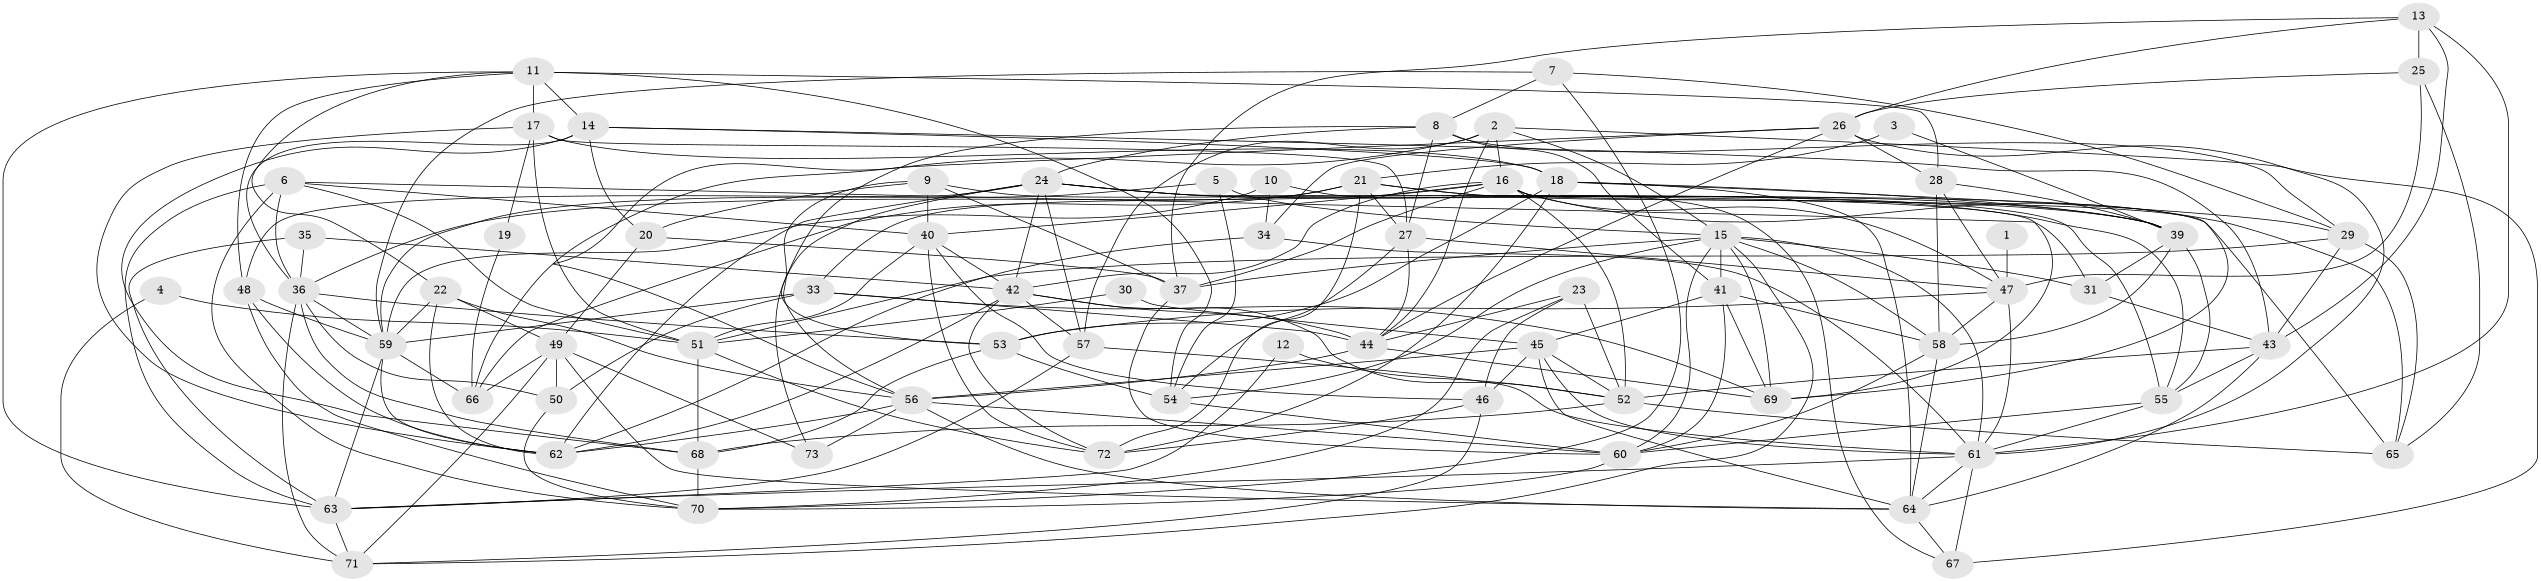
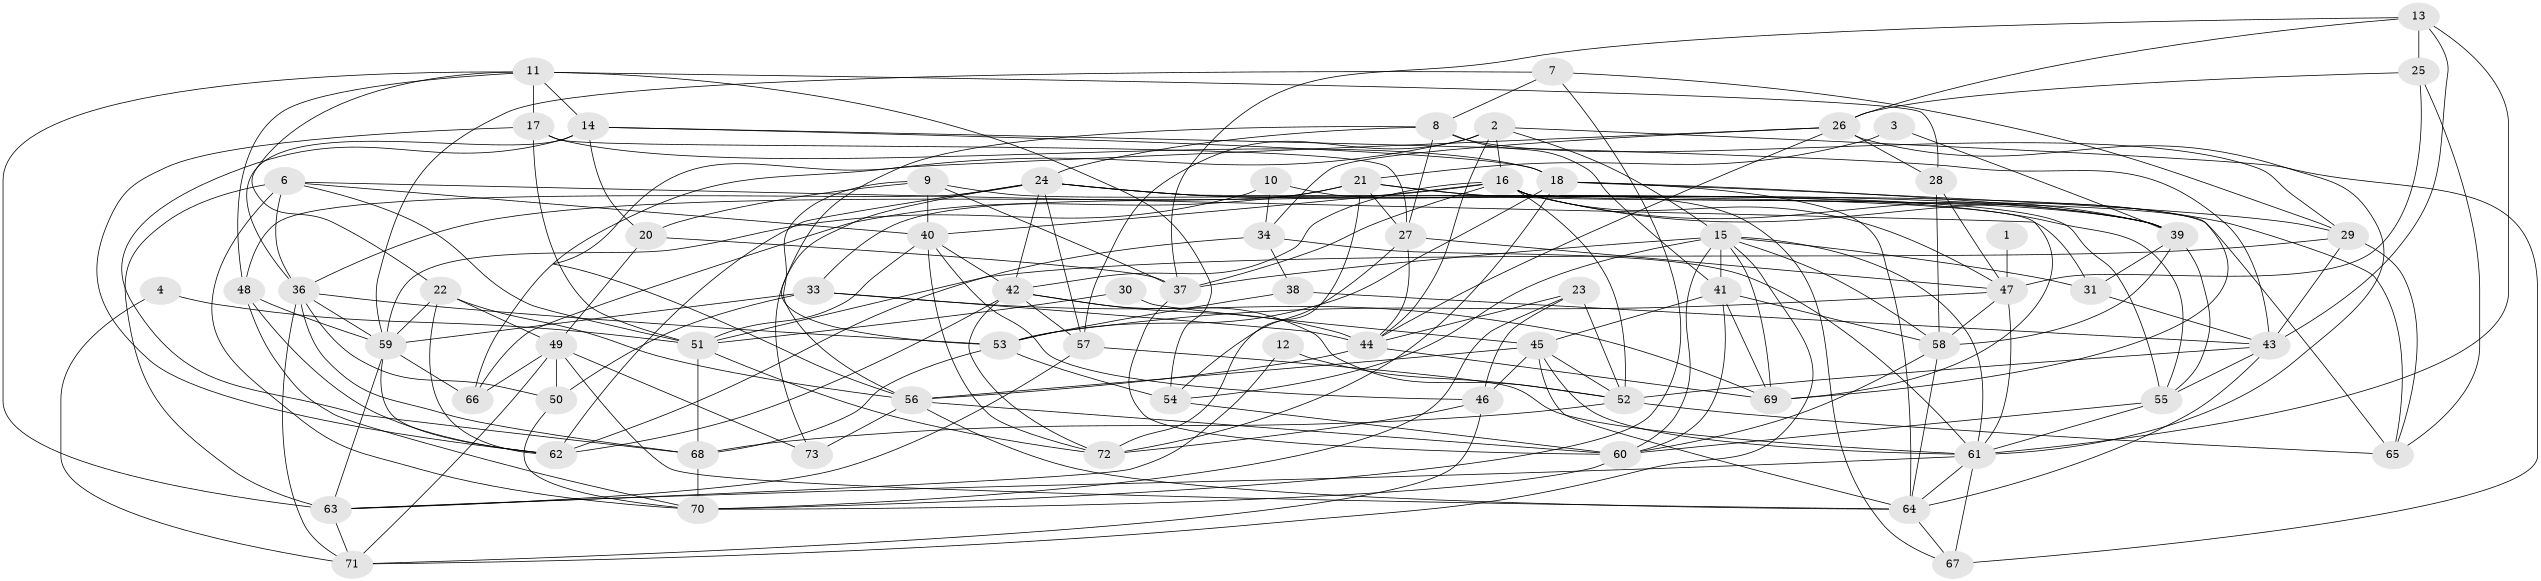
  graph {
    node [color=gray90 style=filled]
    edge [weight=1.0]
    1
    47
    53
    61
    58
    2
    15
    16
    44
    56
    57
    67
    71
    54
    31
    41
    37
    60
    69
    39
    36
    40
    52
    42
    65
    62
    64
    73
    63
    3
    21
    27
    72
    66
    33
    55
    4
    51
    68
-   5
    59
    6
    70
    43
    50
    46
    7
    8
    29
    24
    48
    45
    9
    20
    49
    10
    34
+   38
    11
    14
    17
    22
    28
    18
-   19
    12
    13
    25
    26
    23
    30
-   35
    1 -- 47 [weight=2.0]
    47 -- 53
    47 -- 61
    47 -- 58
    53 -- 54
    53 -- 68
    61 -- 67
    61 -- 64
    61 -- 63
    58 -- 60
    58 -- 64
    2 -- 15
    2 -- 16
    2 -- 44
    2 -- 56
    2 -- 57
    2 -- 67
    15 -- 61
    15 -- 58
    15 -- 71
    15 -- 54
    15 -- 31
    15 -- 41
    15 -- 37
    15 -- 60
    15 -- 69
    16 -- 47
    16 -- 37
    16 -- 69
-   28 -- 39
+   16 -- 39
    16 -- 36
    16 -- 40
    16 -- 52
    16 -- 42
    16 -- 65
    44 -- 56
    44 -- 69
    56 -- 60
-   56 -- 62
    56 -- 64
    56 -- 73
    57 -- 61
    57 -- 63
    54 -- 60
    31 -- 43
    41 -- 58
    41 -- 60
    41 -- 69
    41 -- 45
    37 -- 60
    60 -- 70
    39 -- 58
    39 -- 31
    39 -- 55
    36 -- 53
    36 -- 71
    36 -- 68
    36 -- 59
    36 -- 50
    40 -- 42
    40 -- 72
    40 -- 51
    40 -- 46
    52 -- 65
    52 -- 68
    42 -- 44
    42 -- 57
    42 -- 52
    42 -- 62
    42 -- 72
    64 -- 67
    63 -- 71
    3 -- 39
    3 -- 21
    21 -- 39
    21 -- 65
    21 -- 27
    21 -- 72
    21 -- 66
    21 -- 33
    27 -- 47
    27 -- 44
    27 -- 54
    33 -- 44
    33 -- 69
    33 -- 59
    33 -- 50
    55 -- 61
    55 -- 60
    4 -- 71
    4 -- 51
    51 -- 72
    51 -- 68
    68 -- 70
-   5 -- 15
-   5 -- 54
-   5 -- 59
    59 -- 62
    59 -- 63
    59 -- 66
    6 -- 31
    6 -- 36
    6 -- 40
    6 -- 63
    6 -- 51
    6 -- 70
    43 -- 52
    43 -- 64
    43 -- 55
    50 -- 70
    46 -- 71
    46 -- 72
    7 -- 59
    7 -- 70
    7 -- 8
    7 -- 29
    8 -- 53
    8 -- 41
    8 -- 27
    8 -- 29
    8 -- 24
    29 -- 65
    29 -- 51
    29 -- 43
    24 -- 57
    24 -- 69
    24 -- 39
    24 -- 42
    24 -- 62
    24 -- 73
    24 -- 55
    24 -- 48
    48 -- 62
    48 -- 59
    48 -- 70
    45 -- 61
    45 -- 56
    45 -- 52
    45 -- 64
    45 -- 46
    9 -- 56
    9 -- 37
    9 -- 40
    9 -- 55
    9 -- 20
    20 -- 37
    20 -- 49
    49 -- 71
    49 -- 64
    49 -- 73
    49 -- 66
    49 -- 50
    10 -- 67
    10 -- 59
    10 -- 34
    34 -- 61
    34 -- 62
+   34 -- 38
+   38 -- 53
+   38 -- 43
    11 -- 54
    11 -- 63
    11 -- 48
    11 -- 14
    11 -- 17
    11 -- 22
    11 -- 28
    14 -- 36
    14 -- 68
    14 -- 43
    14 -- 20
    14 -- 18
    17 -- 62
    17 -- 27
    17 -- 51
    17 -- 18
-   17 -- 19
    22 -- 56
    22 -- 62
    22 -- 59
    22 -- 49
    28 -- 47
    28 -- 58
    18 -- 53
    18 -- 39
    18 -- 64
    18 -- 72
    18 -- 29
-   19 -- 66
    12 -- 52
    12 -- 63
    13 -- 61
    13 -- 37
    13 -- 43
    13 -- 25
    13 -- 26
    25 -- 47
    25 -- 65
    25 -- 26
    26 -- 61
    26 -- 44
    26 -- 66
    26 -- 34
    26 -- 28
    23 -- 44
    23 -- 52
    23 -- 70
    23 -- 46
    30 -- 51
    30 -- 45
-   35 -- 36
-   35 -- 42
-   35 -- 63
  }
